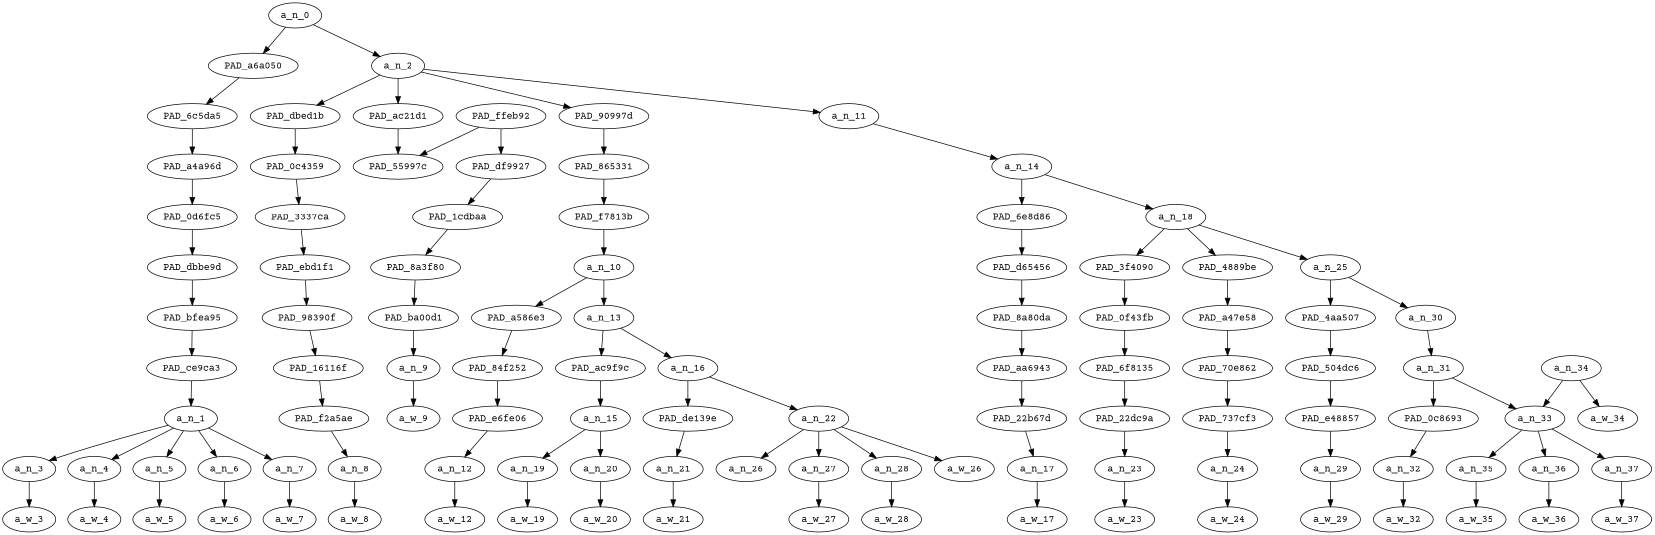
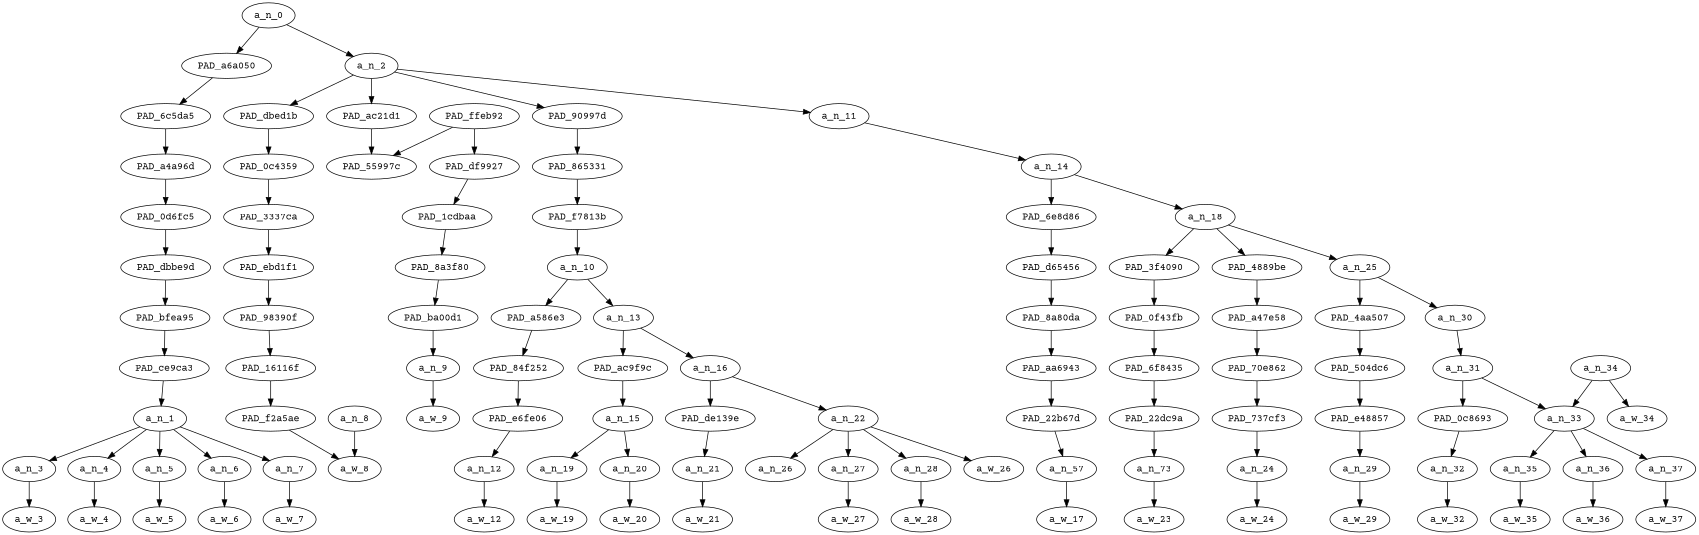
  strict digraph {
    fontname="Courier Prime"
    node [div_dir=1 fontname="Courier Prime" index=0 level=1 text_span="[5]" value=0.38640946]
    edge [fontname="Courier Prime"]
    a_n_0 [level=10 text_span="[0, 1, 2, 3, 4, 5, 6, 7, 8, 9, 10, 11, 12, 13, 14, 15, 16, 17, 18, 19, 20, 21, 22]" value=1.00000002]
    PAD_a6a050 [level=9 text_span="[0, 1, 2, 3, 4]"]
    a_n_2 [index=1 level=9 text_span="[5, 6, 7, 8, 9, 10, 11, 12, 13, 14, 15, 16, 17, 18, 19, 20, 21, 22]" value=0.61292772]
    PAD_6c5da5 [level=8 text_span="[0, 1, 2, 3, 4]"]
    PAD_dbed1b [index=1 level=8 value=0.02566433]
    PAD_ac21d1 [index=2 level=8 text_span="[6]" value=0.02399695]
    PAD_90997d [index=3 level=8 text_span="[7, 8, 9, 10, 11, 12, 13]" value=0.21788526]
    a_n_11 [index=4 level=8 text_span="[14, 15, 16, 17, 18, 19, 20, 21, 22]" value=0.34519146]
    PAD_a4a96d [level=7 text_span="[0, 1, 2, 3, 4]"]
    PAD_0c4359 [index=1 level=7 value=0.02566433]
    PAD_55997c [index=2 level=7 text_span="[6]" value=0.02399695]
    PAD_865331 [index=3 level=7 text_span="[7, 8, 9, 10, 11, 12, 13]" value=0.21788526]
    a_n_14 [index=4 level=7 text_span="[14, 15, 16, 17, 18, 19, 20, 21, 22]" value=0.34516964]
    PAD_0d6fc5 [level=6 text_span="[0, 1, 2, 3, 4]"]
    PAD_dbbe9d [level=5 text_span="[0, 1, 2, 3, 4]"]
    PAD_bfea95 [level=4 text_span="[0, 1, 2, 3, 4]"]
    PAD_ce9ca3 [level=3 text_span="[0, 1, 2, 3, 4]"]
    a_n_1 [level=2 text_span="[0, 1, 2, 3, 4]"]
    a_n_3 [text_span="[0]" value=0.04493245]
    a_n_4 [index=1 text_span="[1]" value=0.05087649]
    a_n_5 [index=2 text_span="[2]" value=0.05037110]
    a_n_6 [index=3 text_span="[3]" value=0.18833849]
    a_n_7 [index=4 text_span="[4]" value=0.05087392]
    a_w_3 [div_dir=0 level=0 text_span="[0]" value=more]
    a_w_4 [div_dir=0 index=1 level=0 text_span="[1]" value=anti]
    a_w_5 [div_dir=0 index=2 level=0 text_span="[2]" value=white]
    a_w_6 [div_dir=0 index=3 level=0 text_span="[3]" value=nigger]
    a_w_7 [div_dir=0 index=4 level=0 text_span="[4]" value=bullshit]
    PAD_3337ca [index=1 level=6 value=0.02566433]
    PAD_f7813b [index=3 level=6 text_span="[7, 8, 9, 10, 11, 12, 13]" value=0.21788526]
    PAD_6e8d86 [div_dir=-1 index=4 level=6 text_span="[14]" value=0.02035644]
    a_n_18 [index=5 level=6 text_span="[15, 16, 17, 18, 19, 20, 21, 22]" value=0.32479138]
    PAD_ebd1f1 [index=1 level=5 value=0.02566433]
    PAD_98390f [index=1 level=4 value=0.02566433]
    PAD_16116f [index=1 level=3 value=0.02566433]
    PAD_f2a5ae [index=1 level=2 value=0.02566433]
    a_n_8 [index=5 value=0.02566433]
    a_w_8 [div_dir=0 index=5 level=0 value=coming]
    PAD_ffeb92 [index=2 level=6 text_span="[6]" value=0.02399695]
    PAD_df9927 [index=2 level=5 text_span="[6]" value=0.02399695]
    PAD_1cdbaa [index=2 level=4 text_span="[6]" value=0.02399695]
    PAD_8a3f80 [index=2 level=3 text_span="[6]" value=0.02399695]
    PAD_ba00d1 [index=2 level=2 text_span="[6]" value=0.02399695]
    a_n_9 [index=6 text_span="[6]" value=0.02399695]
    a_w_9 [div_dir=0 index=6 level=0 text_span="[6]" value=soon]
    a_n_10 [index=3 level=5 text_span="[7, 8, 9, 10, 11, 12, 13]" value=0.21788526]
    PAD_a586e3 [index=3 level=4 text_span="[7]" value=0.01766612]
    a_n_13 [index=4 level=4 text_span="[8, 9, 10, 11, 12, 13]" value=0.19998191]
    PAD_84f252 [index=3 level=3 text_span="[7]" value=0.01766612]
    PAD_ac9f9c [index=4 level=3 text_span="[8, 9]" value=0.04910019]
    a_n_16 [index=5 level=3 text_span="[10, 11, 12, 13]" value=0.15063607]
    PAD_e6fe06 [index=3 level=2 text_span="[7]" value=0.01766612]
    a_n_15 [index=4 level=2 text_span="[8, 9]" value=0.04910019]
    PAD_de139e [index=5 level=2 text_span="[10]" value=0.02766743]
    a_n_22 [index=6 level=2 text_span="[11, 12, 13]" value=0.12270039]
    a_n_12 [index=7 text_span="[7]" value=0.01766612]
    a_w_12 [div_dir=0 index=7 level=0 text_span="[7]" value=to]
    a_n_19 [index=8 text_span="[8]" value=0.01997292]
    a_n_20 [div_dir=-1 index=9 text_span="[9]" value=0.02909490]
    a_n_21 [index=10 text_span="[10]" value=0.02766743]
    a_n_26 [index=11 text_span="[11]" value=0.02525108]
    a_n_27 [index=12 text_span="[12]" value=0.03127758]
    a_n_28 [index=13 text_span="[13]" value=0.06596868]
    a_w_26 [div_dir=0 index=11 level=0 text_span="[11]" value=you]
    a_w_19 [div_dir=0 index=8 level=0 text_span="[8]" value=a]
    a_w_20 [div_dir=0 index=9 level=0 text_span="[9]" value=screen]
    a_w_21 [div_dir=0 index=10 level=0 text_span="[10]" value=near]
    a_w_27 [div_dir=0 index=12 level=0 text_span="[12]" value=apple]
    a_w_28 [div_dir=0 index=13 level=0 text_span="[13]" value=oprah]
    PAD_d65456 [div_dir=-1 index=4 level=5 text_span="[14]" value=0.02035644]
    PAD_3f4090 [index=5 level=5 text_span="[15]" value=0.02683451]
    PAD_4889be [index=6 level=5 text_span="[16]" value=0.02051268]
    a_n_25 [div_dir=-1 index=7 level=5 text_span="[17, 18, 19, 20, 21, 22]" value=0.27740806]
    PAD_8a80da [div_dir=-1 index=5 level=4 text_span="[14]" value=0.02035644]
    PAD_0f43fb [index=6 level=4 text_span="[15]" value=0.02683451]
    PAD_a47e58 [index=7 level=4 text_span="[16]" value=0.02051268]
    PAD_4aa507 [index=8 level=4 text_span="[17]" value=0.02117747]
    a_n_30 [div_dir=-1 index=9 level=4 text_span="[18, 19, 20, 21, 22]" value=0.25613396]
    PAD_aa6943 [div_dir=-1 index=6 level=3 text_span="[14]" value=0.02035644]
    PAD_22b67d [div_dir=-1 index=7 level=2 text_span="[14]" value=0.02035644]
-   a_n_17 [div_dir=-1 index=14 text_span="[14]" value=0.02035644]
+   a_n_17 [div_dir=-1 index=14 text_span="[14]" value=0.02035644 label=a_n_57]
    a_w_17 [div_dir=0 index=14 level=0 text_span="[14]" value=to1]
-   PAD_6f8135 [index=7 level=3 text_span="[15]" value=0.02683451]
+   PAD_6f8135 [index=7 level=3 text_span="[15]" value=0.02683451 label=PAD_6f8435]
    PAD_70e862 [index=8 level=3 text_span="[16]" value=0.02051268]
    PAD_504dc6 [index=9 level=3 text_span="[17]" value=0.02117747]
    a_n_31 [div_dir=-1 index=10 level=3 text_span="[18, 19, 20, 21, 22]" value=0.25598860]
    PAD_22dc9a [index=8 level=2 text_span="[15]" value=0.02683451]
-   a_n_23 [index=15 text_span="[15]" value=0.02683451]
+   a_n_23 [index=15 text_span="[15]" value=0.02683451 label=a_n_73]
    a_w_23 [div_dir=0 index=15 level=0 text_span="[15]" value=team]
    PAD_737cf3 [index=9 level=2 text_span="[16]" value=0.02051268]
    a_n_24 [index=16 text_span="[16]" value=0.02051268]
    a_w_24 [div_dir=0 index=16 level=0 text_span="[16]" value=up]
    PAD_e48857 [index=10 level=2 text_span="[17]" value=0.02117747]
    PAD_0c8693 [index=11 level=2 text_span="[18]" value=0.02417440]
    a_n_33 [div_dir=-1 index=12 level=2 text_span="[19, 20, 21, 22]" value=0.23166884]
    a_n_29 [index=17 text_span="[17]" value=0.02117747]
    a_w_29 [div_dir=0 index=17 level=0 text_span="[17]" value=in]
    a_n_32 [index=18 text_span="[18]" value=0.02417440]
    a_n_35 [div_dir=-1 index=20 text_span="[20]" value=0.03552979]
    a_n_36 [div_dir=-1 index=21 text_span="[21]" value=0.03801120]
    a_n_37 [index=22 text_span="[22]" value=0.12862253]
    a_w_32 [div_dir=0 index=18 level=0 text_span="[18]" value=creating]
    a_n_34 [div_dir=-1 index=19 text_span="[19]" value=0.02933528]
    a_w_34 [div_dir=0 index=19 level=0 text_span="[19]" value=original]
    a_w_35 [div_dir=0 index=20 level=0 text_span="[20]" value=content]
    a_w_36 [div_dir=0 index=21 level=0 text_span="[21]" value=fox]
    a_w_37 [div_dir=0 index=22 level=0 text_span="[22]" value=news]
    a_n_0 -> PAD_a6a050
    a_n_0 -> a_n_2
    PAD_a6a050 -> PAD_6c5da5
    a_n_2 -> PAD_dbed1b
    a_n_2 -> PAD_ac21d1
    a_n_2 -> PAD_90997d
    a_n_2 -> a_n_11
    PAD_6c5da5 -> PAD_a4a96d
    PAD_dbed1b -> PAD_0c4359
    PAD_ac21d1 -> PAD_55997c
    PAD_90997d -> PAD_865331
    a_n_11 -> a_n_14
    PAD_a4a96d -> PAD_0d6fc5
    PAD_0c4359 -> PAD_3337ca
    PAD_865331 -> PAD_f7813b
    a_n_14 -> PAD_6e8d86
    a_n_14 -> a_n_18
    PAD_0d6fc5 -> PAD_dbbe9d
    PAD_dbbe9d -> PAD_bfea95
    PAD_bfea95 -> PAD_ce9ca3
    PAD_ce9ca3 -> a_n_1
    a_n_1 -> a_n_3
    a_n_1 -> a_n_4
    a_n_1 -> a_n_5
    a_n_1 -> a_n_6
    a_n_1 -> a_n_7
    a_n_3 -> a_w_3
    a_n_4 -> a_w_4
    a_n_5 -> a_w_5
    a_n_6 -> a_w_6
    a_n_7 -> a_w_7
    PAD_3337ca -> PAD_ebd1f1
    PAD_f7813b -> a_n_10
    PAD_6e8d86 -> PAD_d65456
    a_n_18 -> PAD_3f4090
    a_n_18 -> PAD_4889be
    a_n_18 -> a_n_25
    PAD_ebd1f1 -> PAD_98390f
    PAD_98390f -> PAD_16116f
    PAD_16116f -> PAD_f2a5ae
-   PAD_f2a5ae -> a_n_8
+   PAD_f2a5ae -> a_w_8
    a_n_8 -> a_w_8
    PAD_ffeb92 -> PAD_55997c
    PAD_ffeb92 -> PAD_df9927
    PAD_df9927 -> PAD_1cdbaa
    PAD_1cdbaa -> PAD_8a3f80
    PAD_8a3f80 -> PAD_ba00d1
    PAD_ba00d1 -> a_n_9
    a_n_9 -> a_w_9
    a_n_10 -> PAD_a586e3
    a_n_10 -> a_n_13
    PAD_a586e3 -> PAD_84f252
    a_n_13 -> PAD_ac9f9c
    a_n_13 -> a_n_16
    PAD_84f252 -> PAD_e6fe06
    PAD_ac9f9c -> a_n_15
    a_n_16 -> PAD_de139e
    a_n_16 -> a_n_22
    PAD_e6fe06 -> a_n_12
    a_n_15 -> a_n_19
    a_n_15 -> a_n_20
    PAD_de139e -> a_n_21
    a_n_22 -> a_n_26
    a_n_22 -> a_n_27
    a_n_22 -> a_n_28
    a_n_22 -> a_w_26
    a_n_12 -> a_w_12
    a_n_19 -> a_w_19
    a_n_20 -> a_w_20
    a_n_21 -> a_w_21
    a_n_27 -> a_w_27
    a_n_28 -> a_w_28
    PAD_d65456 -> PAD_8a80da
    PAD_3f4090 -> PAD_0f43fb
    PAD_4889be -> PAD_a47e58
    a_n_25 -> PAD_4aa507
    a_n_25 -> a_n_30
    PAD_8a80da -> PAD_aa6943
    PAD_0f43fb -> PAD_6f8135
    PAD_a47e58 -> PAD_70e862
    PAD_4aa507 -> PAD_504dc6
    a_n_30 -> a_n_31
    PAD_aa6943 -> PAD_22b67d
    PAD_22b67d -> a_n_17
    a_n_17 -> a_w_17
    PAD_6f8135 -> PAD_22dc9a
    PAD_70e862 -> PAD_737cf3
    PAD_504dc6 -> PAD_e48857
    a_n_31 -> PAD_0c8693
    a_n_31 -> a_n_33
    PAD_22dc9a -> a_n_23
    a_n_23 -> a_w_23
    PAD_737cf3 -> a_n_24
    a_n_24 -> a_w_24
    PAD_e48857 -> a_n_29
    PAD_0c8693 -> a_n_32
    a_n_33 -> a_n_35
    a_n_33 -> a_n_36
    a_n_33 -> a_n_37
    a_n_29 -> a_w_29
    a_n_32 -> a_w_32
    a_n_35 -> a_w_35
    a_n_36 -> a_w_36
    a_n_37 -> a_w_37
    a_n_34 -> a_n_33
    a_n_34 -> a_w_34
  }
